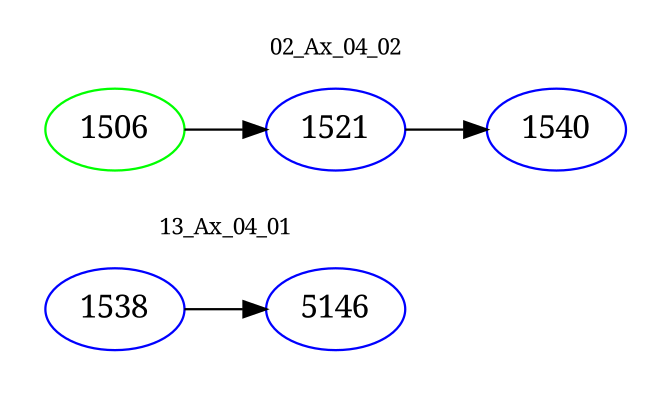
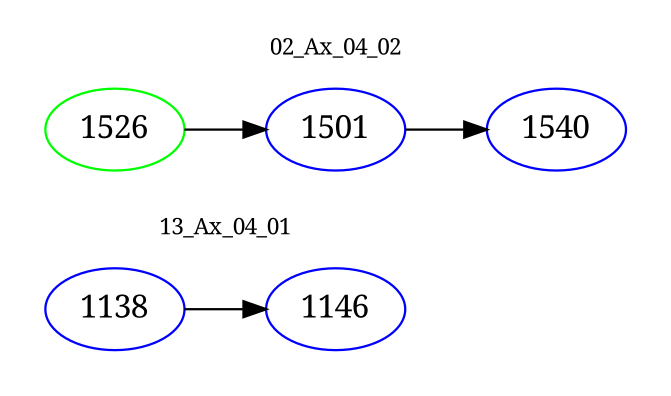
  digraph {
    fontname="Noto Serif"
    rankdir=LR
    node [color=blue fontname="Noto Serif"]
    edge [color=black fontname="Noto Serif"]
-   n1 [label=1538]
-   n2 [label=5146]
-   n3 [color=green label=1506]
-   n4 [label=1521]
+   n1 [label=1138]
+   n2 [label=1146]
+   n3 [color=green label=1526]
+   n4 [label=1501]
    n5 [label=1540]
    subgraph cluster_1 {
      color=white
      fontsize=10
      label="13_Ax_04_01"
      n1
      n2
    }
    subgraph cluster_2 {
      color=white
      fontsize=10
      label="02_Ax_04_02"
      n3
      n4
      n5
    }
    n1 -> n2
    n3 -> n4
    n4 -> n5
  }
